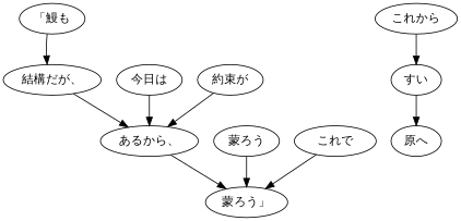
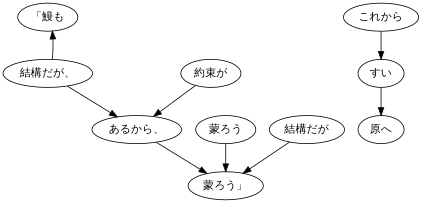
  digraph {
    n1 [label="「鰻も"]
    n2 [label="結構だが、"]
    n3 [label="あるから、"]
    n4 [label="蒙ろう」"]
-   n5 [label="今日は"]
    n6 [label="これから"]
    n7 [label="すい"]
    n8 [label="原へ"]
    n9 [label="約束が"]
    n10 [label="蒙ろう"]
-   n11 [label="これで"]
-   n1 -> n2
+   n11 [label="結構だが"]
+   n2 -> n1
    n2 -> n3
    n3 -> n4
-   n5 -> n3
    n6 -> n7
    n7 -> n8
    n9 -> n3
    n10 -> n4
    n11 -> n4
  }
